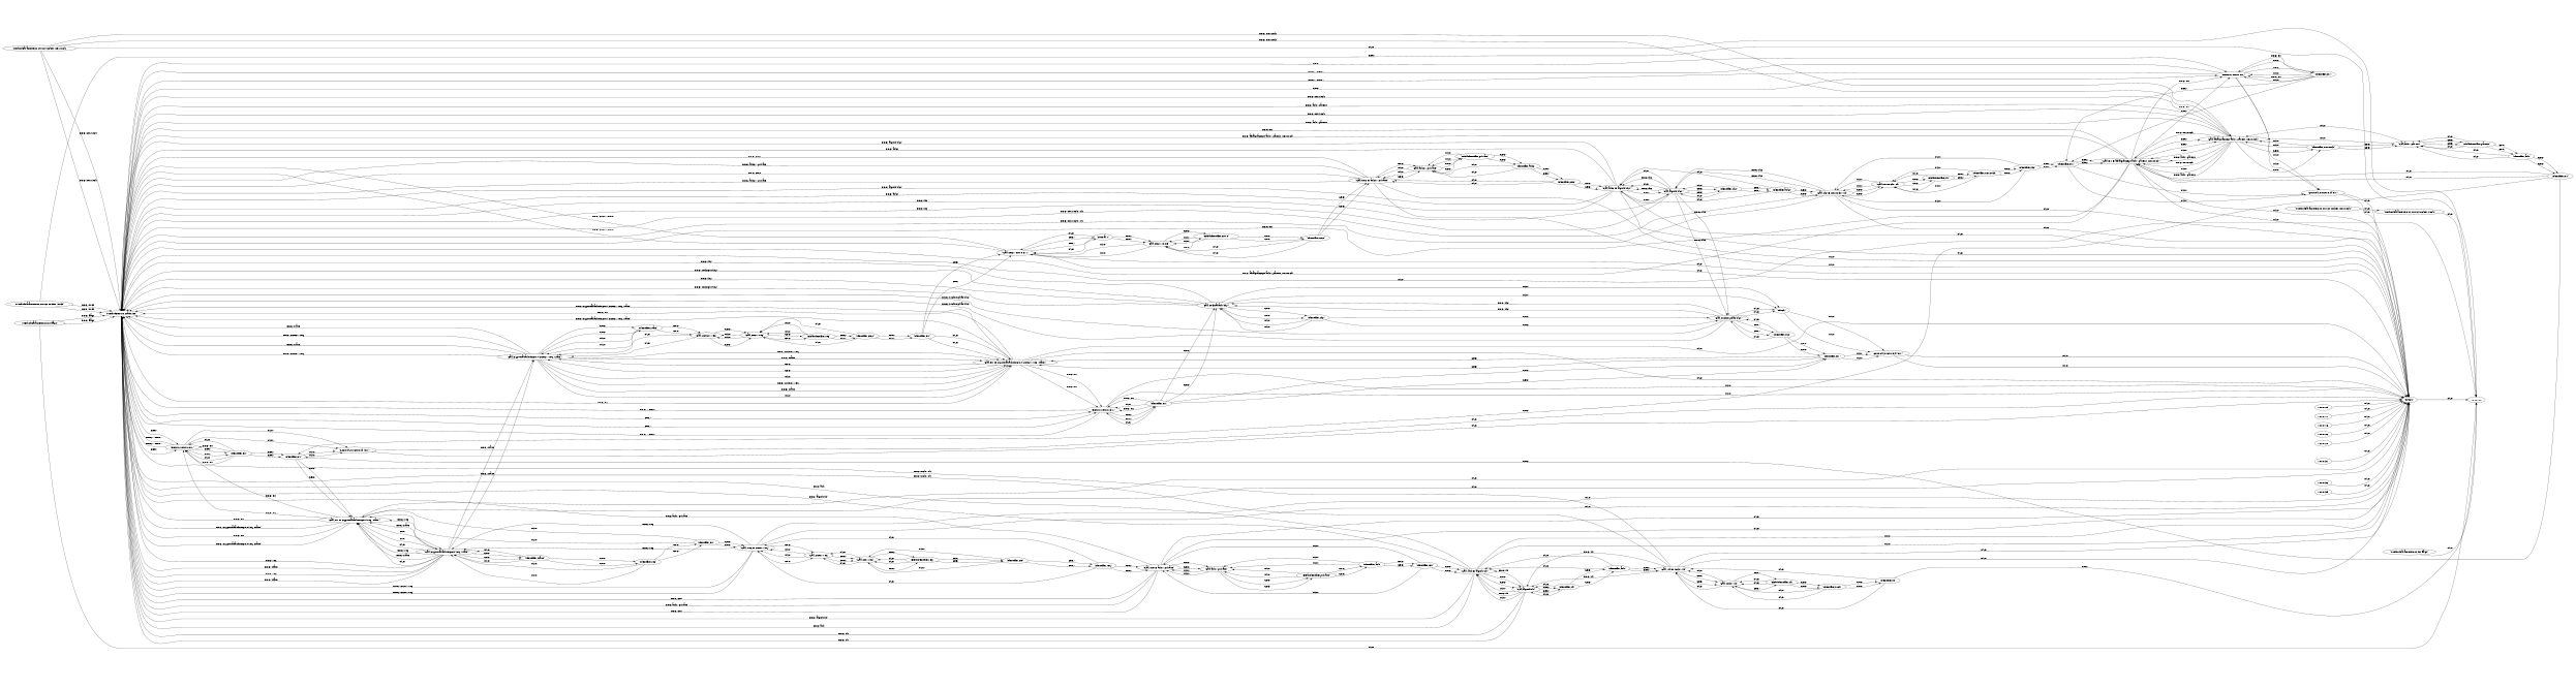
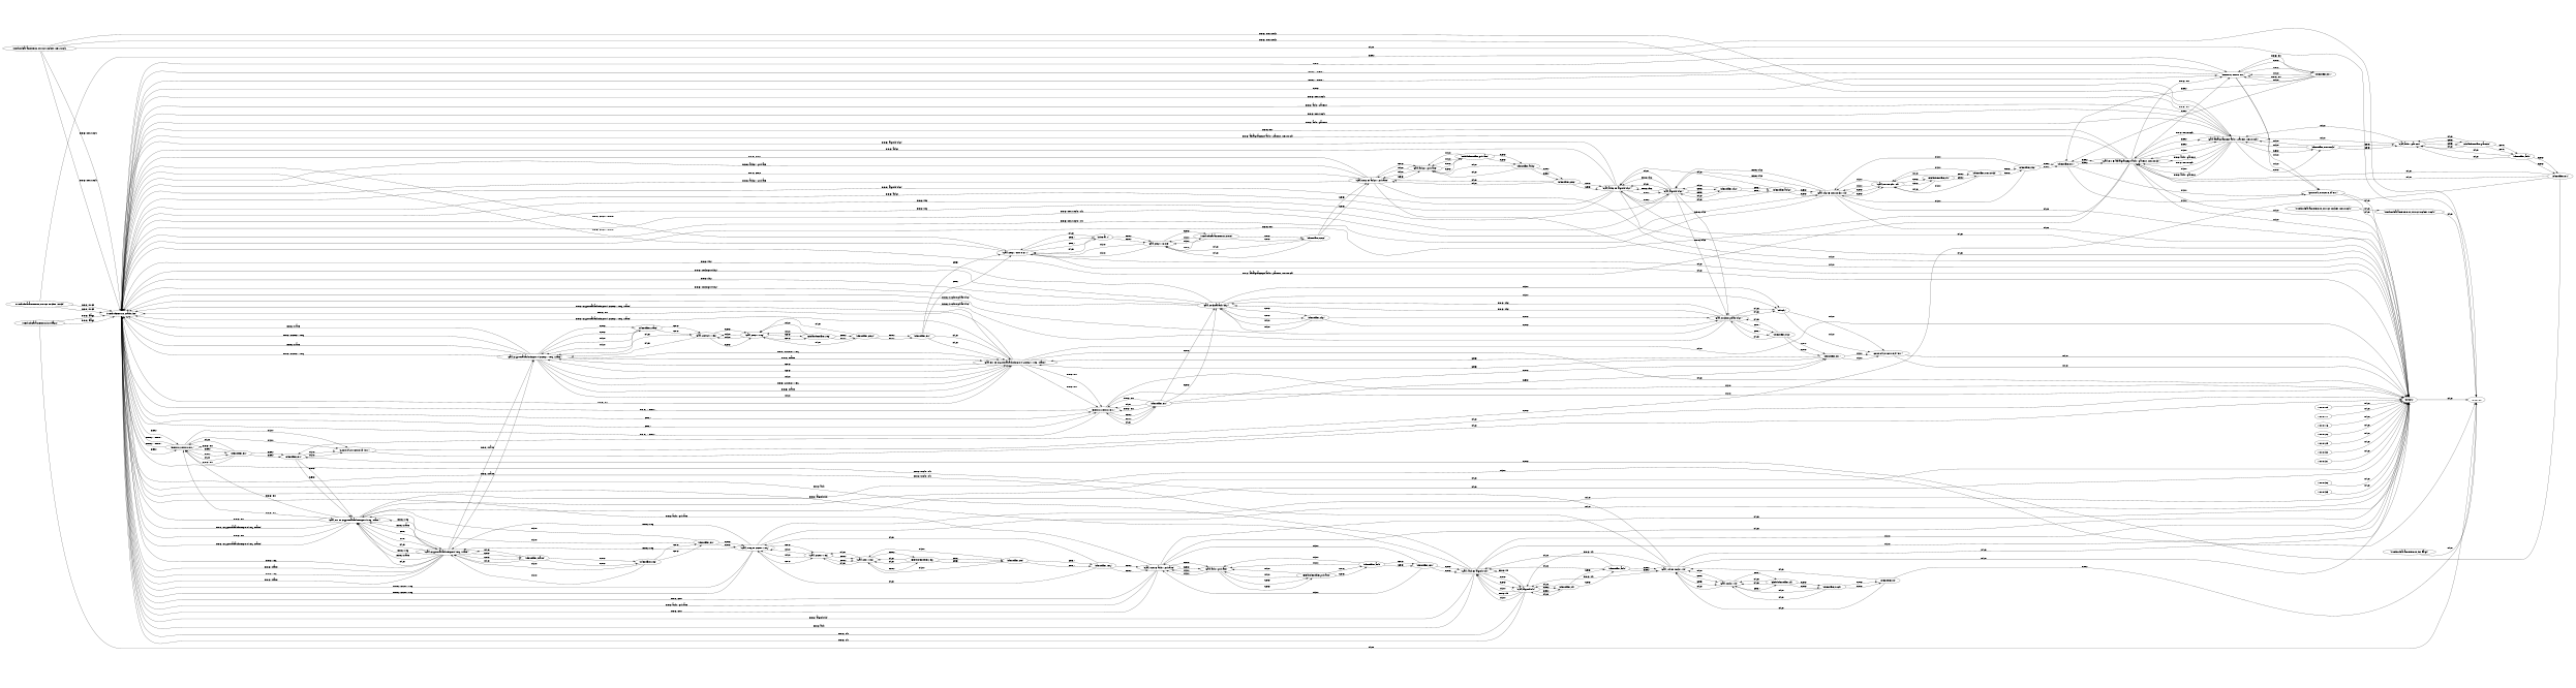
  digraph {
    rankdir=LR
    n1 [label="(MethodReturn,static int)"]
    n2 [label="(Return,return err;)"]
    n3 [label="(Return,return err;)"]
    n4 [label="(Return,return err;)"]
    1000100
    n6 [label="(ControlStructure,if (err))"]
    n7 [label="(Identifier,err)"]
    n8 [label="(ControlStructure,if (err))"]
    n9 [label="(Identifier,err)"]
    n10 [label="(Block,)"]
    n11 [label="(Identifier,err)"]
    n12 [label="(MethodParameterIn,struct socket *sock)"]
    n13 [label="(MethodParameterOut,struct socket *sock)"]
    n14 [label="(MethodParameterIn,struct socket *newsock)"]
    n15 [label="(Call,af_alg_accept(ask->parent, newsock))"]
    n16 [label="(Call,err = af_alg_accept(ask->parent, newsock))"]
    n17 [label="(Identifier,newsock)"]
    n18 [label="(MethodParameterOut,struct socket *newsock)"]
    n19 [label="(MethodParameterIn,int flags)"]
    n20 [label="(MethodParameterOut,int flags)"]
    n21 [label="(Call,err = crypto_ahash_export(req, state))"]
    n22 [label="(Call,crypto_ahash_export(req, state))"]
    n23 [label="(Identifier,state)"]
    n24 [label="(Call,crypto_ahash_import(&ctx2->req, state))"]
    n25 [label="(Identifier,err)"]
    n26 [label="(Call,*req = &ctx->req)"]
    n27 [label="(Call,&ctx->req)"]
    n28 [label="(Identifier,req)"]
    n29 [label="(Call,err = crypto_ahash_import(&ctx2->req, state))"]
    n30 [label="(Identifier,state)"]
    n31 [label="(Identifier,err)"]
    n32 [label="(Identifier,err)"]
    n33 [label="(Call,ask->parent)"]
    n34 [label="(FieldIdentifier,parent)"]
    n35 [label="(Identifier,ask)"]
    n36 [label="(Identifier,err)"]
    n37 [label="(FieldIdentifier,sk)"]
    n38 [label="(Call,newsock->sk)"]
    n39 [label="(Identifier,newsock)"]
    n40 [label="(Call,sk2 = newsock->sk)"]
    n41 [label="(Identifier,sk2)"]
    n42 [label="(Call,alg_sk(sk2))"]
    n43 [label="(Identifier,sk2)"]
    n44 [label="(Call,ask2 = alg_sk(sk2))"]
    n45 [label="(Call,sock_orphan(sk2))"]
    n46 [label="(Identifier,ask2)"]
    n47 [label="(Block,)"]
    n48 [label="(Identifier,sk2)"]
    n49 [label="(Call,sock_ahash(sk2))"]
    n50 [label="(FieldIdentifier,private)"]
    n51 [label="(Call,ask2->private)"]
    n52 [label="(Identifier,ask2)"]
    n53 [label="(Call,ctx2 = ask2->private)"]
    n54 [label="(Identifier,ctx2)"]
    n55 [label="(Call,ctx2->more = 1)"]
    n56 [label="(Literal,1)"]
    n57 [label="(Call,ctx2->more)"]
-   n58 [label="(FieldIdentifier,more)"]
+   n58 [label="(MethodParameterIn,more)"]
    n59 [label="(Identifier,ctx2)"]
    n60 [label="(Identifier,err)"]
    n61 [label="(Call,&ctx2->req)"]
    n62 [label="(Call,ctx2->req)"]
    n63 [label="(FieldIdentifier,req)"]
    n64 [label="(Identifier,ctx2)"]
    n65 [label="(ControlStructure,if (err))"]
    n66 [label="(Identifier,err)"]
    n67 [label="(Identifier,sk2)"]
    n68 [label="(Call,*sk = sock->sk)"]
    n69 [label="(Call,sock->sk)"]
    n70 [label="(Call,alg_sk(sk))"]
    n71 [label="(FieldIdentifier,sk)"]
    n72 [label="(Call,*ask = alg_sk(sk))"]
    n73 [label="(Identifier,sk)"]
    n74 [label="(Identifier,sk)"]
    n75 [label="(Identifier,sock)"]
    n76 [label="(Identifier,ask)"]
    n77 [label="(Call,*ctx = ask->private)"]
    n78 [label="(Call,ask->private)"]
    n79 [label="(FieldIdentifier,private)"]
    n80 [label="(Identifier,ctx)"]
    n81 [label="(Identifier,ask)"]
    n82 [label="(Call,ctx->req)"]
    n83 [label="(Identifier,req)"]
    n84 [label="(FieldIdentifier,req)"]
    n85 [label="(Identifier,ctx)"]
    1000105
    1000111
    1000116
    1000122
-   1000129 [label=1000120]
+   1000129
+   1000130
    1000131
    1000132
    1000133
    n1 -> n2 [label="CFG: "]
    n1 -> n2 [label="CFG: "]
    n1 -> n3 [label="CFG: "]
    n1 -> n3 [label="CFG: "]
    n1 -> n4 [label="CFG: "]
    n1 -> n4 [label="CFG: "]
-   n1 -> 1000100 [label="AST: "]
+   n21 -> 1000100 [label="AST: "]
    n2 -> n1 [label="DDG: <RET>"]
    n2 -> n1 [label="DDG: <RET>"]
    n2 -> n6 [label="AST: "]
    n2 -> n6 [label="AST: "]
    n2 -> n7 [label="CFG: "]
    n2 -> n7 [label="CFG: "]
    n3 -> n1 [label="DDG: <RET>"]
    n3 -> n1 [label="DDG: <RET>"]
    n3 -> n8 [label="AST: "]
    n3 -> n8 [label="AST: "]
    n3 -> n9 [label="CFG: "]
    n3 -> n9 [label="CFG: "]
    n4 -> n1 [label="DDG: <RET>"]
    n4 -> n1 [label="DDG: <RET>"]
    n4 -> n10 [label="AST: "]
    n4 -> n10 [label="AST: "]
    n4 -> n11 [label="CFG: "]
    n4 -> n11 [label="CFG: "]
    n6 -> n10 [label="AST: "]
    n6 -> n10 [label="AST: "]
    n7 -> n2 [label="AST: "]
    n7 -> n2 [label="DDG: err"]
    n7 -> n2 [label="AST: "]
    n7 -> n2 [label="DDG: err"]
    n7 -> n31 [label="CFG: "]
    n7 -> n31 [label="CFG: "]
    n8 -> n10 [label="AST: "]
    n8 -> n10 [label="AST: "]
    n9 -> n3 [label="AST: "]
    n9 -> n3 [label="DDG: err"]
    n9 -> n3 [label="AST: "]
    n9 -> n3 [label="DDG: err"]
    n9 -> n36 [label="CFG: "]
    n9 -> n36 [label="CFG: "]
    n10 -> 1000100 [label="AST: "]
    n11 -> n4 [label="AST: "]
    n11 -> n4 [label="DDG: err"]
    n11 -> n4 [label="AST: "]
    n11 -> n4 [label="DDG: err"]
    n11 -> n49 [label="CFG: "]
    n11 -> n49 [label="CFG: "]
    n11 -> n66 [label="CFG: "]
    n11 -> n66 [label="CFG: "]
    n12 -> n1 [label="DDG: sock"]
    n12 -> n1 [label="DDG: sock"]
    n12 -> 1000100 [label="CFG: "]
    n13 -> 1000100 [label="AST: "]
    n14 -> n1 [label="DDG: newsock"]
    n14 -> n1 [label="DDG: newsock"]
    n14 -> 1000100 [label="AST: "]
    n14 -> n15 [label="DDG: newsock"]
    n14 -> n15 [label="DDG: newsock"]
    n15 -> n1 [label="DDG: newsock"]
    n15 -> n1 [label="DDG: ask->parent"]
    n15 -> n1 [label="DDG: newsock"]
    n15 -> n1 [label="DDG: ask->parent"]
    n15 -> n16 [label="AST: "]
    n15 -> n16 [label="DDG: ask->parent"]
    n15 -> n16 [label="DDG: newsock"]
    n15 -> n16 [label="AST: "]
    n15 -> n16 [label="DDG: ask->parent"]
    n15 -> n16 [label="DDG: newsock"]
    n15 -> n17 [label="CFG: "]
    n15 -> n17 [label="CFG: "]
    n16 -> n1 [label="DDG: err"]
    n16 -> n1 [label="DDG: af_alg_accept(ask->parent, newsock)"]
    n16 -> n1 [label="DDG: err"]
    n16 -> n1 [label="DDG: af_alg_accept(ask->parent, newsock)"]
    n16 -> n3 [label="DDG: err"]
    n16 -> n3 [label="DDG: err"]
    n16 -> n10 [label="AST: "]
    n16 -> n10 [label="AST: "]
    n16 -> n15 [label="CFG: "]
    n16 -> n15 [label="CFG: "]
    n17 -> n15 [label="AST: "]
    n17 -> n15 [label="AST: "]
    n17 -> n33 [label="CFG: "]
    n17 -> n33 [label="CFG: "]
    n18 -> n13 [label="AST: "]
    n19 -> n1 [label="DDG: flags"]
    n19 -> n1 [label="DDG: flags"]
    n19 -> 1000100 [label="AST: "]
    n20 -> 1000100 [label="AST: "]
    n21 -> n1 [label="DDG: err"]
    n21 -> n1 [label="DDG: crypto_ahash_export(req, state)"]
    n21 -> n1 [label="DDG: err"]
    n21 -> n1 [label="DDG: crypto_ahash_export(req, state)"]
    n21 -> n2 [label="DDG: err"]
    n21 -> n2 [label="DDG: err"]
    n21 -> n10 [label="AST: "]
    n21 -> n10 [label="AST: "]
    n21 -> n22 [label="CFG: "]
    n21 -> n22 [label="CFG: "]
    n22 -> n1 [label="DDG: state"]
    n22 -> n1 [label="DDG: req"]
    n22 -> n1 [label="DDG: state"]
    n22 -> n1 [label="DDG: req"]
    n22 -> n21 [label="AST: "]
    n22 -> n21 [label="DDG: req"]
    n22 -> n21 [label="DDG: state"]
    n22 -> n21 [label="AST: "]
    n22 -> n21 [label="DDG: req"]
    n22 -> n21 [label="DDG: state"]
    n22 -> n23 [label="CFG: "]
    n22 -> n23 [label="CFG: "]
    n22 -> n24 [label="DDG: state"]
    n22 -> n24 [label="DDG: state"]
    n23 -> n22 [label="AST: "]
    n23 -> n22 [label="AST: "]
    n23 -> n28 [label="CFG: "]
    n23 -> n28 [label="CFG: "]
    n24 -> n1 [label="DDG: state"]
    n24 -> n1 [label="DDG: &ctx2->req"]
    n24 -> n1 [label="DDG: state"]
    n24 -> n1 [label="DDG: &ctx2->req"]
    n24 -> n29 [label="AST: "]
    n24 -> n29 [label="DDG: &ctx2->req"]
    n24 -> n29 [label="DDG: state"]
    n24 -> n29 [label="AST: "]
    n24 -> n29 [label="DDG: &ctx2->req"]
    n24 -> n29 [label="DDG: state"]
    n24 -> n30 [label="CFG: "]
    n24 -> n30 [label="CFG: "]
    n25 -> n21 [label="AST: "]
    n25 -> n21 [label="AST: "]
    n25 -> n26 [label="CFG: "]
    n25 -> n26 [label="CFG: "]
    n26 -> n1 [label="DDG: &ctx->req"]
    n26 -> n1 [label="DDG: &ctx->req"]
    n26 -> n10 [label="AST: "]
    n26 -> n10 [label="AST: "]
    n26 -> n22 [label="DDG: req"]
    n26 -> n22 [label="DDG: req"]
    n26 -> n27 [label="CFG: "]
    n26 -> n27 [label="CFG: "]
    n27 -> n26 [label="AST: "]
    n27 -> n26 [label="AST: "]
    n27 -> n82 [label="CFG: "]
    n27 -> n82 [label="CFG: "]
    n28 -> n22 [label="AST: "]
    n28 -> n22 [label="AST: "]
    n28 -> n25 [label="CFG: "]
    n28 -> n25 [label="CFG: "]
    n29 -> n1 [label="DDG: err"]
    n29 -> n1 [label="DDG: crypto_ahash_import(&ctx2->req, state)"]
    n29 -> n1 [label="DDG: err"]
    n29 -> n1 [label="DDG: crypto_ahash_import(&ctx2->req, state)"]
    n29 -> n4 [label="DDG: err"]
    n29 -> n4 [label="DDG: err"]
    n29 -> n10 [label="AST: "]
    n29 -> n10 [label="AST: "]
    n29 -> n24 [label="CFG: "]
    n29 -> n24 [label="CFG: "]
    n30 -> n24 [label="AST: "]
    n30 -> n24 [label="AST: "]
    n30 -> n61 [label="CFG: "]
    n30 -> n61 [label="CFG: "]
    n31 -> n6 [label="AST: "]
    n31 -> n6 [label="AST: "]
    n31 -> n21 [label="CFG: "]
    n31 -> n21 [label="CFG: "]
    n32 -> n16 [label="AST: "]
    n32 -> n16 [label="AST: "]
    n32 -> n31 [label="CFG: "]
    n32 -> n31 [label="CFG: "]
    n33 -> n15 [label="AST: "]
    n33 -> n15 [label="AST: "]
    n33 -> n34 [label="CFG: "]
    n33 -> n34 [label="CFG: "]
    n34 -> n33 [label="AST: "]
    n34 -> n33 [label="AST: "]
    n34 -> n35 [label="CFG: "]
    n34 -> n35 [label="CFG: "]
    n35 -> n32 [label="CFG: "]
    n35 -> n32 [label="CFG: "]
    n35 -> n33 [label="AST: "]
    n35 -> n33 [label="AST: "]
    n36 -> n8 [label="AST: "]
    n36 -> n8 [label="AST: "]
    n36 -> n16 [label="CFG: "]
    n36 -> n16 [label="CFG: "]
    n37 -> n38 [label="AST: "]
    n37 -> n38 [label="AST: "]
    n37 -> n39 [label="CFG: "]
    n37 -> n39 [label="CFG: "]
    n38 -> n37 [label="CFG: "]
    n38 -> n37 [label="CFG: "]
    n38 -> n40 [label="AST: "]
    n38 -> n40 [label="AST: "]
    n39 -> n38 [label="AST: "]
    n39 -> n38 [label="AST: "]
    n39 -> n41 [label="CFG: "]
    n39 -> n41 [label="CFG: "]
    n40 -> n1 [label="DDG: newsock->sk"]
    n40 -> n1 [label="DDG: newsock->sk"]
    n40 -> n10 [label="AST: "]
    n40 -> n10 [label="AST: "]
    n40 -> n38 [label="CFG: "]
    n40 -> n38 [label="CFG: "]
    n40 -> n42 [label="DDG: sk2"]
    n40 -> n42 [label="DDG: sk2"]
    n41 -> n36 [label="CFG: "]
    n41 -> n36 [label="CFG: "]
    n41 -> n40 [label="AST: "]
    n41 -> n40 [label="AST: "]
    n42 -> n1 [label="DDG: sk2"]
    n42 -> n1 [label="DDG: sk2"]
    n42 -> n43 [label="CFG: "]
    n42 -> n43 [label="CFG: "]
    n42 -> n44 [label="AST: "]
    n42 -> n44 [label="DDG: sk2"]
    n42 -> n44 [label="AST: "]
    n42 -> n44 [label="DDG: sk2"]
    n42 -> n45 [label="DDG: sk2"]
    n42 -> n45 [label="DDG: sk2"]
    n43 -> n42 [label="AST: "]
    n43 -> n42 [label="AST: "]
    n43 -> n46 [label="CFG: "]
    n43 -> n46 [label="CFG: "]
    n44 -> n1 [label="DDG: alg_sk(sk2)"]
    n44 -> n1 [label="DDG: ask2"]
    n44 -> n1 [label="DDG: alg_sk(sk2)"]
    n44 -> n1 [label="DDG: ask2"]
    n44 -> n10 [label="AST: "]
    n44 -> n10 [label="AST: "]
    n44 -> n42 [label="CFG: "]
    n44 -> n42 [label="CFG: "]
    n45 -> n1 [label="DDG: sock_orphan(sk2)"]
    n45 -> n1 [label="DDG: sock_orphan(sk2)"]
    n45 -> n47 [label="AST: "]
    n45 -> n47 [label="AST: "]
    n45 -> n48 [label="CFG: "]
    n45 -> n48 [label="CFG: "]
    n45 -> n49 [label="DDG: sk2"]
    n45 -> n49 [label="DDG: sk2"]
    n46 -> n40 [label="CFG: "]
    n46 -> n40 [label="CFG: "]
    n46 -> n44 [label="AST: "]
    n46 -> n44 [label="AST: "]
    n47 -> n65 [label="AST: "]
    n47 -> n65 [label="AST: "]
    n48 -> n45 [label="AST: "]
    n48 -> n45 [label="AST: "]
    n48 -> n66 [label="CFG: "]
    n48 -> n66 [label="CFG: "]
    n49 -> n1 [label="DDG: sk2"]
    n49 -> n1 [label="DDG: sock_put(sk2)"]
    n49 -> n1 [label="DDG: sk2"]
    n49 -> n1 [label="DDG: sock_put(sk2)"]
    n49 -> n47 [label="AST: "]
    n49 -> n47 [label="AST: "]
    n49 -> n67 [label="CFG: "]
    n49 -> n67 [label="CFG: "]
    n50 -> n51 [label="AST: "]
    n50 -> n51 [label="AST: "]
    n50 -> n52 [label="CFG: "]
    n50 -> n52 [label="CFG: "]
    n51 -> n50 [label="CFG: "]
    n51 -> n50 [label="CFG: "]
    n51 -> n53 [label="AST: "]
    n51 -> n53 [label="AST: "]
    n52 -> n51 [label="AST: "]
    n52 -> n51 [label="AST: "]
    n52 -> n54 [label="CFG: "]
    n52 -> n54 [label="CFG: "]
    n53 -> n1 [label="DDG: ask2->private"]
    n53 -> n1 [label="DDG: ctx2"]
    n53 -> n1 [label="DDG: ask2->private"]
    n53 -> n1 [label="DDG: ctx2"]
    n53 -> n10 [label="AST: "]
    n53 -> n10 [label="AST: "]
    n53 -> n51 [label="CFG: "]
    n53 -> n51 [label="CFG: "]
    n54 -> n44 [label="CFG: "]
    n54 -> n44 [label="CFG: "]
    n54 -> n53 [label="AST: "]
    n54 -> n53 [label="AST: "]
    n55 -> n1 [label="DDG: ctx2->more"]
    n55 -> n1 [label="DDG: ctx2->more"]
    n55 -> n10 [label="AST: "]
    n55 -> n10 [label="AST: "]
    n55 -> n56 [label="CFG: "]
    n55 -> n56 [label="CFG: "]
    n56 -> n55 [label="AST: "]
    n56 -> n55 [label="AST: "]
    n56 -> n57 [label="CFG: "]
    n56 -> n57 [label="CFG: "]
    n57 -> n55 [label="AST: "]
    n57 -> n55 [label="AST: "]
    n57 -> n58 [label="CFG: "]
    n57 -> n58 [label="CFG: "]
    n58 -> n57 [label="AST: "]
    n58 -> n57 [label="AST: "]
    n58 -> n59 [label="CFG: "]
    n58 -> n59 [label="CFG: "]
    n59 -> n53 [label="CFG: "]
    n59 -> n53 [label="CFG: "]
    n59 -> n57 [label="AST: "]
    n59 -> n57 [label="AST: "]
    n60 -> n29 [label="AST: "]
    n60 -> n29 [label="AST: "]
    n60 -> n55 [label="CFG: "]
    n60 -> n55 [label="CFG: "]
    n61 -> n24 [label="AST: "]
    n61 -> n24 [label="AST: "]
    n61 -> n62 [label="CFG: "]
    n61 -> n62 [label="CFG: "]
    n62 -> n61 [label="AST: "]
    n62 -> n61 [label="AST: "]
    n62 -> n63 [label="CFG: "]
    n62 -> n63 [label="CFG: "]
    n63 -> n62 [label="AST: "]
    n63 -> n62 [label="AST: "]
    n63 -> n64 [label="CFG: "]
    n63 -> n64 [label="CFG: "]
    n64 -> n60 [label="CFG: "]
    n64 -> n60 [label="CFG: "]
    n64 -> n62 [label="AST: "]
    n64 -> n62 [label="AST: "]
    n65 -> n10 [label="AST: "]
    n65 -> n10 [label="AST: "]
    n66 -> n29 [label="CFG: "]
    n66 -> n29 [label="CFG: "]
    n66 -> n65 [label="AST: "]
    n66 -> n65 [label="AST: "]
    n67 -> n45 [label="CFG: "]
    n67 -> n45 [label="CFG: "]
    n67 -> n49 [label="AST: "]
    n67 -> n49 [label="AST: "]
    n68 -> n1 [label="DDG: sock->sk"]
    n68 -> n1 [label="DDG: sock->sk"]
    n68 -> n10 [label="AST: "]
    n68 -> n10 [label="AST: "]
    n68 -> n69 [label="CFG: "]
    n68 -> n69 [label="CFG: "]
    n68 -> n70 [label="DDG: sk"]
    n68 -> n70 [label="DDG: sk"]
    n69 -> n68 [label="AST: "]
    n69 -> n68 [label="AST: "]
    n69 -> n71 [label="CFG: "]
    n69 -> n71 [label="CFG: "]
    n70 -> n1 [label="DDG: sk"]
    n70 -> n1 [label="DDG: sk"]
    n70 -> n72 [label="AST: "]
    n70 -> n72 [label="DDG: sk"]
    n70 -> n72 [label="AST: "]
    n70 -> n72 [label="DDG: sk"]
    n70 -> n73 [label="CFG: "]
    n70 -> n73 [label="CFG: "]
    n71 -> n69 [label="AST: "]
    n71 -> n69 [label="AST: "]
    n71 -> n75 [label="CFG: "]
    n71 -> n75 [label="CFG: "]
    n72 -> n1 [label="DDG: alg_sk(sk)"]
    n72 -> n1 [label="DDG: ask"]
    n72 -> n1 [label="DDG: alg_sk(sk)"]
    n72 -> n1 [label="DDG: ask"]
    n72 -> n10 [label="AST: "]
    n72 -> n10 [label="AST: "]
    n72 -> n70 [label="CFG: "]
    n72 -> n70 [label="CFG: "]
    n73 -> n70 [label="AST: "]
    n73 -> n70 [label="AST: "]
    n73 -> n76 [label="CFG: "]
    n73 -> n76 [label="CFG: "]
    n74 -> 1000100 [label="CFG: "]
    n74 -> n68 [label="AST: "]
    n74 -> n68 [label="AST: "]
    n75 -> n69 [label="AST: "]
    n75 -> n69 [label="AST: "]
    n75 -> n74 [label="CFG: "]
    n75 -> n74 [label="CFG: "]
    n76 -> n68 [label="CFG: "]
    n76 -> n68 [label="CFG: "]
    n76 -> n72 [label="AST: "]
    n76 -> n72 [label="AST: "]
    n77 -> n1 [label="DDG: ctx"]
    n77 -> n1 [label="DDG: ask->private"]
    n77 -> n1 [label="DDG: ctx"]
    n77 -> n1 [label="DDG: ask->private"]
    n77 -> n10 [label="AST: "]
    n77 -> n10 [label="AST: "]
    n77 -> n78 [label="CFG: "]
    n77 -> n78 [label="CFG: "]
    n78 -> n77 [label="AST: "]
    n78 -> n77 [label="AST: "]
    n78 -> n79 [label="CFG: "]
    n78 -> n79 [label="CFG: "]
    n79 -> n78 [label="AST: "]
    n79 -> n78 [label="AST: "]
    n79 -> n81 [label="CFG: "]
    n79 -> n81 [label="CFG: "]
    n80 -> n72 [label="CFG: "]
    n80 -> n72 [label="CFG: "]
    n80 -> n77 [label="AST: "]
    n80 -> n77 [label="AST: "]
    n81 -> n78 [label="AST: "]
    n81 -> n78 [label="AST: "]
    n81 -> n80 [label="CFG: "]
    n81 -> n80 [label="CFG: "]
    n82 -> n27 [label="AST: "]
    n82 -> n27 [label="AST: "]
    n82 -> n84 [label="CFG: "]
    n82 -> n84 [label="CFG: "]
    n83 -> n26 [label="AST: "]
    n83 -> n26 [label="AST: "]
    n83 -> n77 [label="CFG: "]
    n83 -> n77 [label="CFG: "]
    n84 -> n82 [label="AST: "]
    n84 -> n82 [label="AST: "]
    n84 -> n85 [label="CFG: "]
    n84 -> n85 [label="CFG: "]
    n85 -> n82 [label="AST: "]
    n85 -> n82 [label="AST: "]
    n85 -> n83 [label="CFG: "]
    n85 -> n83 [label="CFG: "]
    1000105 -> n10 [label="AST: "]
    1000111 -> n10 [label="AST: "]
    1000116 -> n10 [label="AST: "]
    1000122 -> n10 [label="AST: "]
    1000129 -> n10 [label="AST: "]
+   1000130 -> n10 [label="AST: "]
    1000131 -> n10 [label="AST: "]
    1000132 -> n10 [label="AST: "]
    1000133 -> n10 [label="AST: "]
  }
